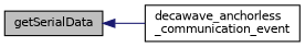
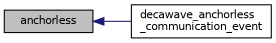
  digraph {
    rankdir=LR
    fontname="DejaVu Sans"
    node [color=black fontname="DejaVu Sans" fontsize=10 shape=record style=filled]
-   n1 [fillcolor=grey75 fontcolor=black height=0.2 label=getSerialData width=0.4]
+   n1 [fillcolor=grey75 fontcolor=black height=0.2 label=anchorless width=0.4]
    n2 [fillcolor=white height=0.2 label="decawave_anchorless\l_communication_event" width=0.4]
    n1 -> n2 [color=midnightblue dir=back fontname="DejaVu Sans" fontsize=10 labelfontname=FreeSans labelfontsize=10 style=solid]
  }
